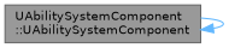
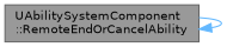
  digraph {
    rankdir=TB
-   n1 [color=gray40 fillcolor=grey60 fontcolor=black fontname=Helvetica fontsize=10 height=0.2 label="UAbilitySystemComponent\l::UAbilitySystemComponent" shape=box style=filled width=0.4]
+   n1 [color=gray40 fillcolor=grey60 fontcolor=black fontname=Helvetica fontsize=10 height=0.2 label="UAbilitySystemComponent\l::RemoteEndOrCancelAbility" shape=box style=filled width=0.4]
    n1 -> n1 [color=steelblue1 fontname=Helvetica fontsize=10 labelfontname=Helvetica labelfontsize=10 style=solid]
  }
